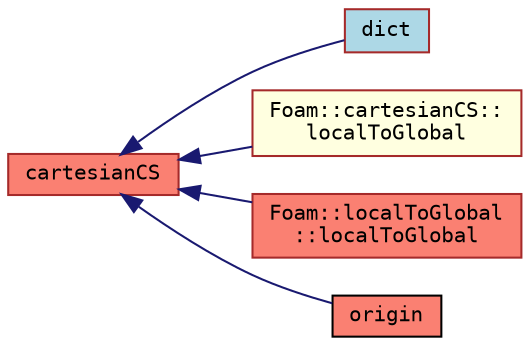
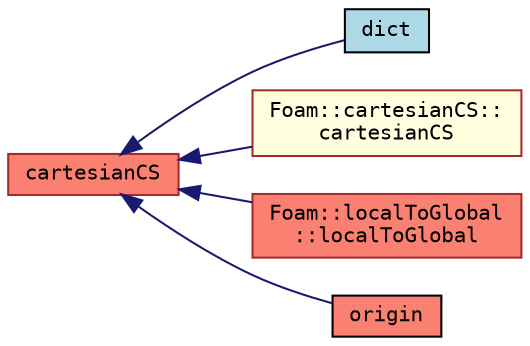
  digraph {
    fontname="DejaVu Sans Mono"
    rankdir=LR
    node [color=brown fillcolor=salmon fontname="DejaVu Sans Mono" fontsize=10 shape=record style=filled]
    edge [color=midnightblue dir=back fontname="DejaVu Sans Mono" fontsize=10 labelfontname=Helvetica labelfontsize=10 style=solid]
    n1 [fontcolor=black height=0.2 label=cartesianCS width=0.4]
-   n2 [fillcolor=lightblue height=0.2 label=dict width=0.4]
-   n3 [fillcolor=lightyellow height=0.2 label="Foam::cartesianCS::\llocalToGlobal" width=0.4]
+   n2 [color=black fillcolor=lightblue height=0.2 label=dict width=0.4]
+   n3 [fillcolor=lightyellow height=0.2 label="Foam::cartesianCS::\lcartesianCS" width=0.4]
    n4 [height=0.2 label="Foam::localToGlobal\l::localToGlobal" width=0.4]
    n5 [color=black height=0.2 label=origin width=0.4]
    n1 -> n2
    n1 -> n3
    n1 -> n4
    n1 -> n5
  }
